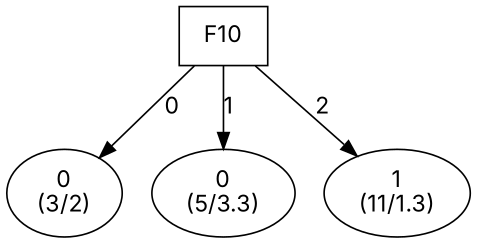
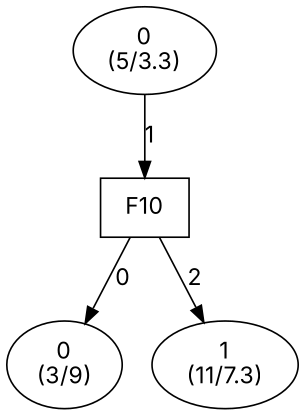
  digraph {
    fontname=Inter
    node [fontname=Inter shape=ellipse]
    edge [fontname=Inter]
    n1 [label="F10\n" shape=box]
-   n2 [label="0\n(3/2)"]
+   n2 [label="0\n(3/9)"]
    n3 [label="0\n(5/3.3)"]
-   n4 [label="1\n(11/1.3)"]
+   n4 [label="1\n(11/7.3)"]
    n1 -> n2 [label=0]
-   n1 -> n3 [label=1]
+   n3 -> n1 [label=1]
    n1 -> n4 [label=2]
  }
